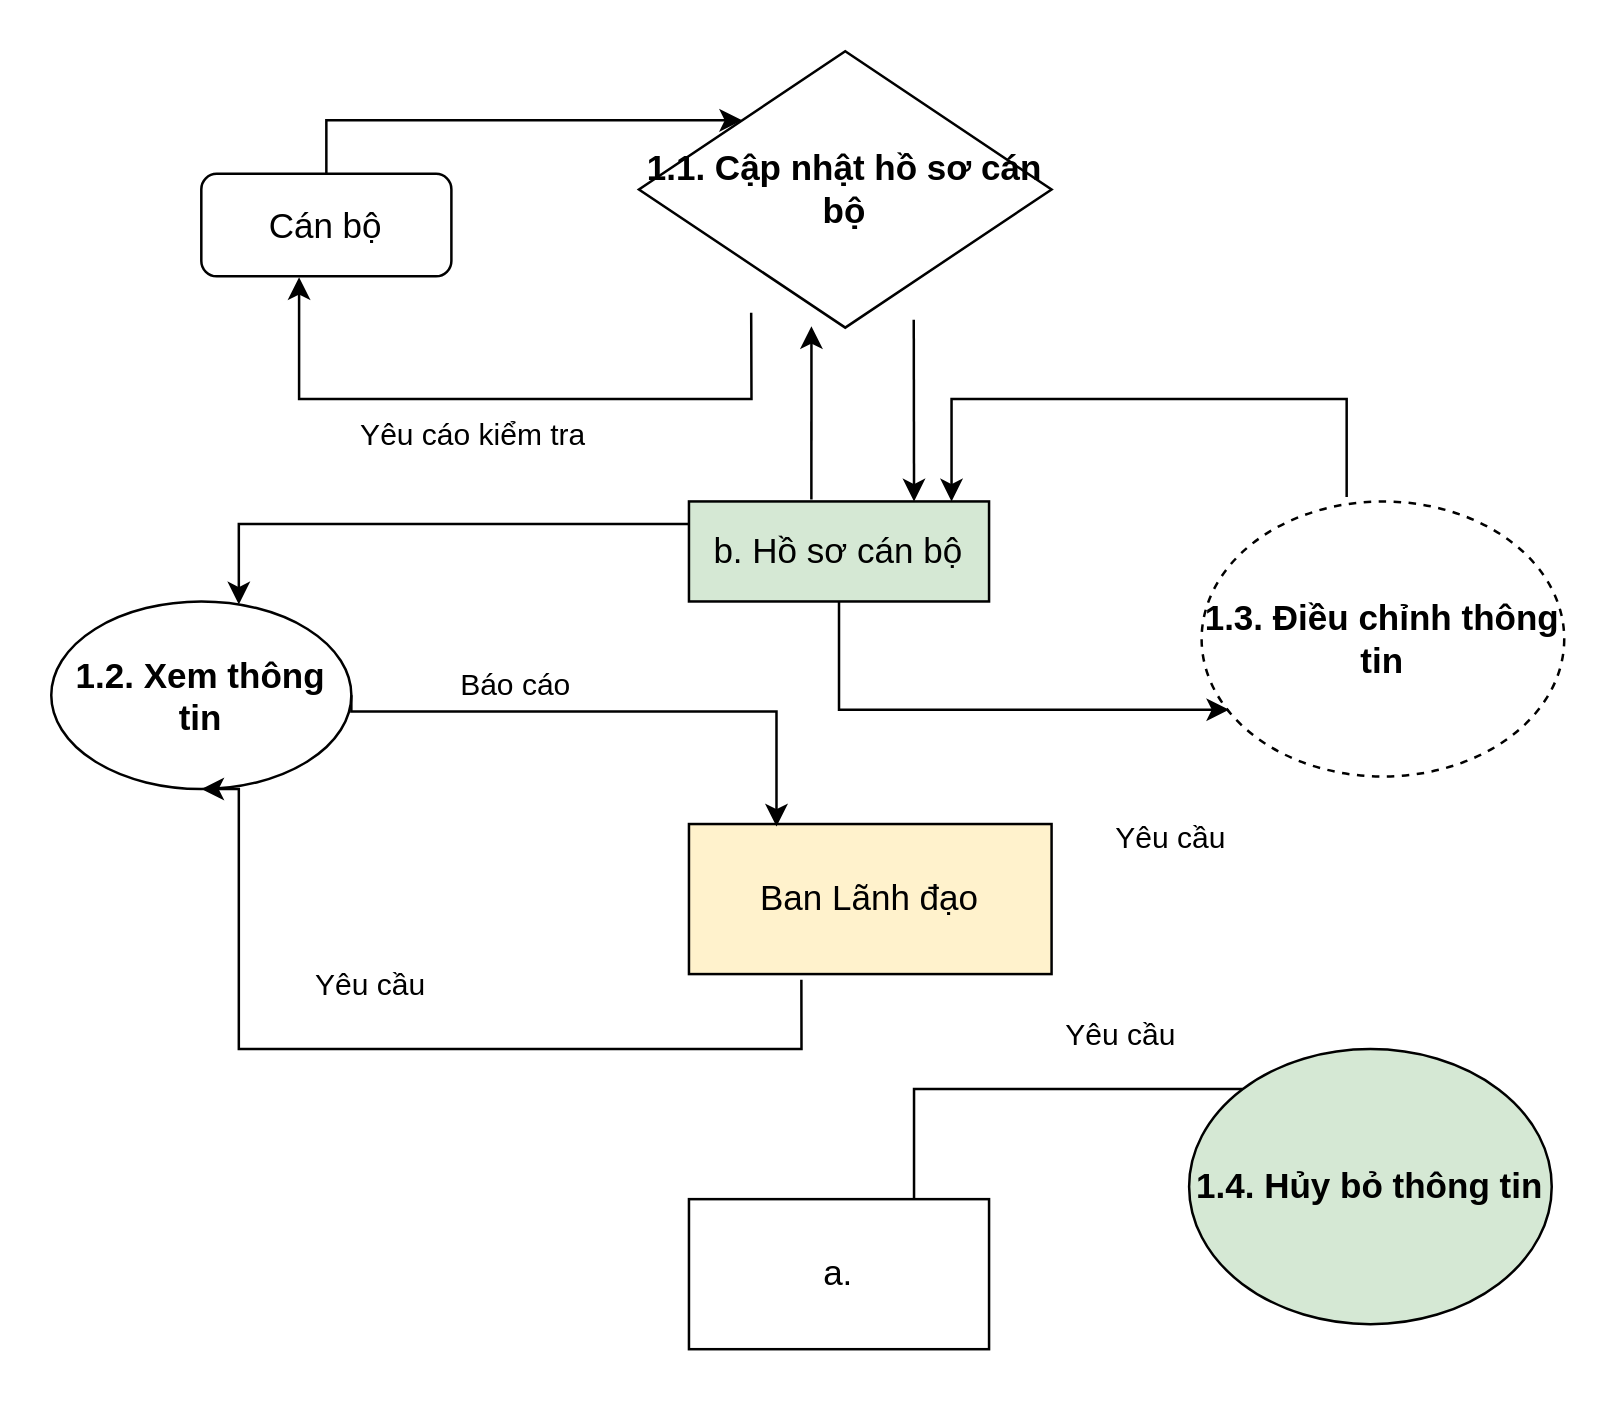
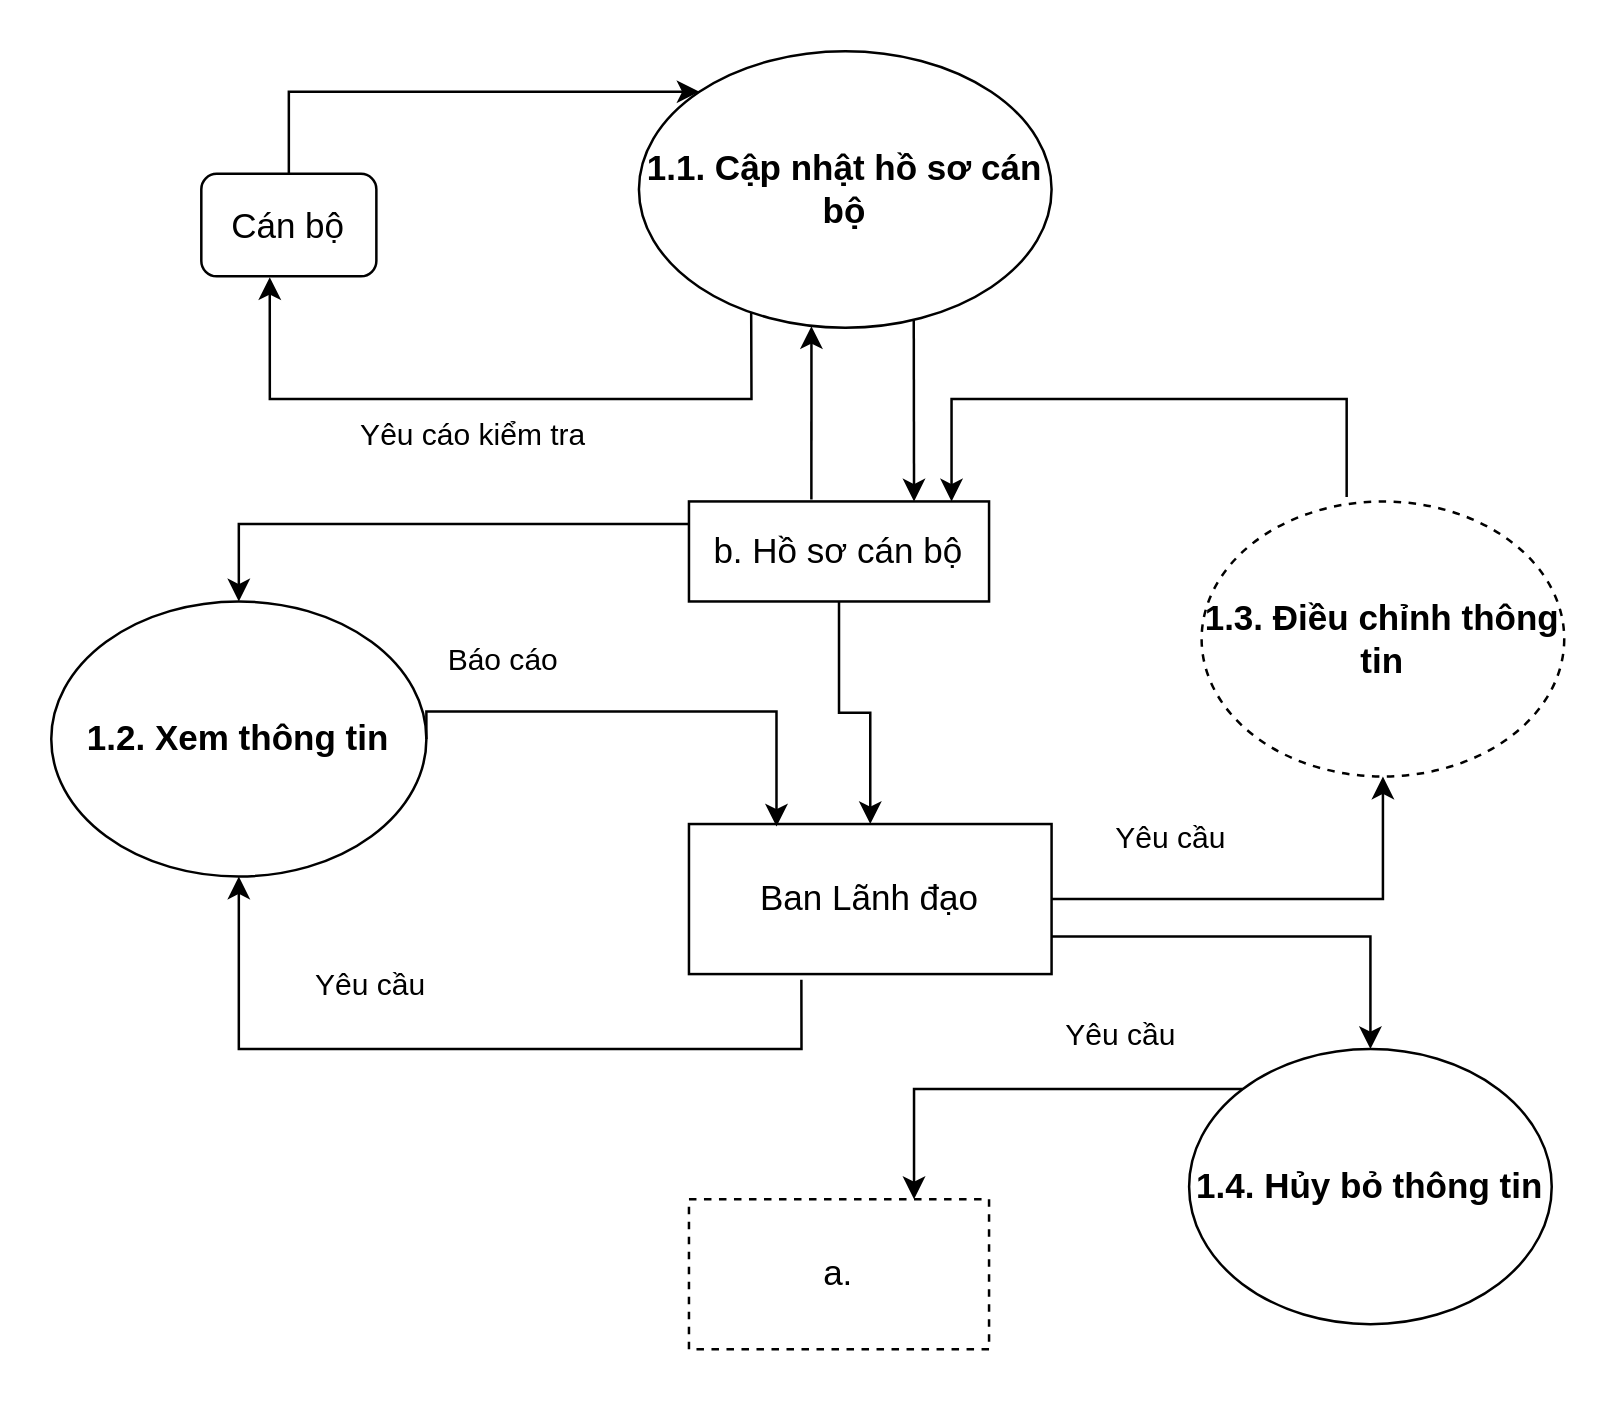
  <mxCell id="0" />
  <mxCell id="1" parent="0" />
- <mxCell id="2" value="Cán bộ" style="rounded=1;whiteSpace=wrap;html=1;fontSize=14;" vertex="1" parent="1"><mxGeometry x="80" y="69" width="100" height="41" as="geometry" /></mxCell>
+ <mxCell id="2" value="Cán bộ" style="rounded=1;whiteSpace=wrap;html=1;fontSize=14;" vertex="1" parent="1"><mxGeometry x="80" y="69" width="70" height="41" as="geometry" /></mxCell>
  <mxCell id="3" value="Yêu cáo kiểm tra" style="text;strokeColor=none;fillColor=none;align=left;verticalAlign=middle;spacingLeft=4;spacingRight=4;overflow=hidden;points=[[0,0.5],[1,0.5]];portConstraint=eastwest;rotatable=0;whiteSpace=wrap;html=1;" vertex="1" parent="1"><mxGeometry x="137.5" y="159" width="115" height="30" as="geometry" /></mxCell>
  <mxCell id="4" value="" style="edgeStyle=orthogonalEdgeStyle;rounded=0;orthogonalLoop=1;jettySize=auto;html=1;" edge="1" parent="1" source="5" target="12"><mxGeometry relative="1" as="geometry"><Array as="points"><mxPoint x="95" y="209" /></Array></mxGeometry></mxCell>
- <mxCell id="5" value="b. Hồ sơ cán bộ" style="rounded=0;whiteSpace=wrap;html=1;fontSize=14;fillColor=#d5e8d4;" vertex="1" parent="1"><mxGeometry x="275" y="200" width="120" height="40" as="geometry" /></mxCell>
- <mxCell id="6" value="Ban Lãnh đạo" style="rounded=0;whiteSpace=wrap;html=1;fontSize=14;fillColor=#fff2cc;" vertex="1" parent="1"><mxGeometry x="275" y="329" width="145" height="60" as="geometry" /></mxCell>
- <mxCell id="7" value="a." style="rounded=0;whiteSpace=wrap;html=1;fontSize=14;" vertex="1" parent="1"><mxGeometry x="275" y="479" width="120" height="60" as="geometry" /></mxCell>
- <mxCell id="8" value="Báo cáo" style="text;strokeColor=none;fillColor=none;align=left;verticalAlign=middle;spacingLeft=4;spacingRight=4;overflow=hidden;points=[[0,0.5],[1,0.5]];portConstraint=eastwest;rotatable=0;whiteSpace=wrap;html=1;" vertex="1" parent="1"><mxGeometry x="177.5" y="259" width="80" height="30" as="geometry" /></mxCell>
+ <mxCell id="5" value="b. Hồ sơ cán bộ" style="rounded=0;whiteSpace=wrap;html=1;fontSize=14;" vertex="1" parent="1"><mxGeometry x="275" y="200" width="120" height="40" as="geometry" /></mxCell>
+ <mxCell id="6" value="Ban Lãnh đạo" style="rounded=0;whiteSpace=wrap;html=1;fontSize=14;" vertex="1" parent="1"><mxGeometry x="275" y="329" width="145" height="60" as="geometry" /></mxCell>
+ <mxCell id="7" value="a." style="rounded=0;whiteSpace=wrap;html=1;fontSize=14;dashed=1;" vertex="1" parent="1"><mxGeometry x="275" y="479" width="120" height="60" as="geometry" /></mxCell>
+ <mxCell id="8" value="Báo cáo" style="text;strokeColor=none;fillColor=none;align=left;verticalAlign=middle;spacingLeft=4;spacingRight=4;overflow=hidden;points=[[0,0.5],[1,0.5]];portConstraint=eastwest;rotatable=0;whiteSpace=wrap;html=1;" vertex="1" parent="1"><mxGeometry x="172.5" y="249" width="80" height="30" as="geometry" /></mxCell>
  <mxCell id="9" value="Yêu cầu" style="text;strokeColor=none;fillColor=none;align=left;verticalAlign=middle;spacingLeft=4;spacingRight=4;overflow=hidden;points=[[0,0.5],[1,0.5]];portConstraint=eastwest;rotatable=0;whiteSpace=wrap;html=1;" vertex="1" parent="1"><mxGeometry x="440" y="320" width="80" height="30" as="geometry" /></mxCell>
  <mxCell id="10" value="Yêu cầu" style="text;strokeColor=none;fillColor=none;align=left;verticalAlign=middle;spacingLeft=4;spacingRight=4;overflow=hidden;points=[[0,0.5],[1,0.5]];portConstraint=eastwest;rotatable=0;whiteSpace=wrap;html=1;" vertex="1" parent="1"><mxGeometry x="120" y="379" width="80" height="30" as="geometry" /></mxCell>
  <mxCell id="11" value="Yêu cầu" style="text;strokeColor=none;fillColor=none;align=left;verticalAlign=middle;spacingLeft=4;spacingRight=4;overflow=hidden;points=[[0,0.5],[1,0.5]];portConstraint=eastwest;rotatable=0;whiteSpace=wrap;html=1;" vertex="1" parent="1"><mxGeometry x="420" y="399" width="80" height="30" as="geometry" /></mxCell>
- <mxCell id="12" value="&lt;span style=&quot;font-size: 14px; font-weight: 700;&quot;&gt;1.2. Xem thông tin&lt;/span&gt;" style="ellipse;whiteSpace=wrap;html=1;" vertex="1" parent="1"><mxGeometry x="20" y="240" width="120" height="75" as="geometry" /></mxCell>
- <mxCell id="13" value="&lt;span style=&quot;font-size: 14px; font-weight: 700;&quot;&gt;1.4. Hủy bỏ thông tin&lt;/span&gt;" style="ellipse;whiteSpace=wrap;html=1;fillColor=#d5e8d4;" vertex="1" parent="1"><mxGeometry x="475" y="419" width="145" height="110" as="geometry" /></mxCell>
+ <mxCell id="12" value="&lt;span style=&quot;font-size: 14px; font-weight: 700;&quot;&gt;1.2. Xem thông tin&lt;/span&gt;" style="ellipse;whiteSpace=wrap;html=1;" vertex="1" parent="1"><mxGeometry x="20" y="240" width="150" height="110" as="geometry" /></mxCell>
+ <mxCell id="13" value="&lt;span style=&quot;font-size: 14px; font-weight: 700;&quot;&gt;1.4. Hủy bỏ thông tin&lt;/span&gt;" style="ellipse;whiteSpace=wrap;html=1;" vertex="1" parent="1"><mxGeometry x="475" y="419" width="145" height="110" as="geometry" /></mxCell>
  <mxCell id="14" value="&lt;span style=&quot;font-size: 14px; font-weight: 700;&quot;&gt;1.3. Điều chỉnh thông tin&lt;/span&gt;" style="ellipse;whiteSpace=wrap;html=1;dashed=1;" vertex="1" parent="1"><mxGeometry x="480" y="200" width="145" height="110" as="geometry" /></mxCell>
- <mxCell id="15" value="&lt;span style=&quot;font-size: 14px; font-weight: 700;&quot;&gt;1.1. Cập nhật hồ sơ cán bộ&lt;/span&gt;" style="rhombus;whiteSpace=wrap;html=1;" vertex="1" parent="1"><mxGeometry x="255" y="20" width="165" height="110.5" as="geometry" /></mxCell>
+ <mxCell id="15" value="&lt;span style=&quot;font-size: 14px; font-weight: 700;&quot;&gt;1.1. Cập nhật hồ sơ cán bộ&lt;/span&gt;" style="ellipse;whiteSpace=wrap;html=1;" vertex="1" parent="1"><mxGeometry x="255" y="20" width="165" height="110.5" as="geometry" /></mxCell>
  <mxCell id="16" value="" style="endArrow=classic;html=1;rounded=0;entryX=0;entryY=0;entryDx=0;entryDy=0;exitX=0.5;exitY=0;exitDx=0;exitDy=0;edgeStyle=orthogonalEdgeStyle;" edge="1" parent="1" source="2" target="15"><mxGeometry width="50" height="50" relative="1" as="geometry"><mxPoint x="230" y="269" as="sourcePoint" /><mxPoint x="280" y="219" as="targetPoint" /></mxGeometry></mxCell>
  <mxCell id="17" value="" style="endArrow=classic;html=1;rounded=0;entryX=0.391;entryY=1.008;entryDx=0;entryDy=0;entryPerimeter=0;edgeStyle=orthogonalEdgeStyle;exitX=0.272;exitY=0.946;exitDx=0;exitDy=0;exitPerimeter=0;" edge="1" parent="1" source="15" target="2"><mxGeometry width="50" height="50" relative="1" as="geometry"><mxPoint x="300" y="126" as="sourcePoint" /><mxPoint x="280" y="219" as="targetPoint" /><Array as="points"><mxPoint x="300" y="129" /><mxPoint x="300" y="159" /><mxPoint x="119" y="159" /></Array></mxGeometry></mxCell>
  <mxCell id="18" value="" style="endArrow=classic;html=1;rounded=0;entryX=0.418;entryY=0.995;entryDx=0;entryDy=0;entryPerimeter=0;exitX=0.408;exitY=-0.019;exitDx=0;exitDy=0;exitPerimeter=0;" edge="1" parent="1" source="5" target="15"><mxGeometry width="50" height="50" relative="1" as="geometry"><mxPoint x="230" y="269" as="sourcePoint" /><mxPoint x="280" y="219" as="targetPoint" /></mxGeometry></mxCell>
  <mxCell id="19" value="" style="endArrow=classic;html=1;rounded=0;entryX=0.75;entryY=0;entryDx=0;entryDy=0;exitX=0.666;exitY=0.971;exitDx=0;exitDy=0;exitPerimeter=0;" edge="1" parent="1" source="15" target="5"><mxGeometry width="50" height="50" relative="1" as="geometry"><mxPoint x="230" y="269" as="sourcePoint" /><mxPoint x="280" y="219" as="targetPoint" /></mxGeometry></mxCell>
- <mxCell id="20" value="" style="endArrow=classic;html=1;rounded=0;entryX=0.076;entryY=0.757;entryDx=0;entryDy=0;entryPerimeter=0;exitX=0.5;exitY=1;exitDx=0;exitDy=0;edgeStyle=orthogonalEdgeStyle;" edge="1" parent="1" source="5" target="14"><mxGeometry width="50" height="50" relative="1" as="geometry"><mxPoint x="230" y="269" as="sourcePoint" /><mxPoint x="280" y="219" as="targetPoint" /></mxGeometry></mxCell>
- <mxCell id="23" value="" style="endArrow=none;html=1;rounded=0;entryX=0.75;entryY=0;entryDx=0;entryDy=0;exitX=0;exitY=0;exitDx=0;exitDy=0;edgeStyle=orthogonalEdgeStyle;" edge="1" parent="1" source="13" target="7"><mxGeometry width="50" height="50" relative="1" as="geometry"><mxPoint x="230" y="269" as="sourcePoint" /><mxPoint x="280" y="219" as="targetPoint" /></mxGeometry></mxCell>
+ <mxCell id="20" value="" style="endArrow=classic;html=1;rounded=0;exitX=0.5;exitY=1;exitDx=0;exitDy=0;edgeStyle=orthogonalEdgeStyle;" edge="1" parent="1" source="5" target="6"><mxGeometry width="50" height="50" relative="1" as="geometry"><mxPoint x="230" y="269" as="sourcePoint" /><mxPoint x="280" y="219" as="targetPoint" /></mxGeometry></mxCell>
+ <mxCell id="21" value="" style="endArrow=classic;html=1;rounded=0;entryX=0.5;entryY=1;entryDx=0;entryDy=0;exitX=1;exitY=0.5;exitDx=0;exitDy=0;edgeStyle=orthogonalEdgeStyle;" edge="1" parent="1" source="6" target="14"><mxGeometry width="50" height="50" relative="1" as="geometry"><mxPoint x="230" y="269" as="sourcePoint" /><mxPoint x="280" y="219" as="targetPoint" /></mxGeometry></mxCell>
+ <mxCell id="22" value="" style="endArrow=classic;html=1;rounded=0;entryX=0.5;entryY=0;entryDx=0;entryDy=0;exitX=1;exitY=0.75;exitDx=0;exitDy=0;edgeStyle=orthogonalEdgeStyle;" edge="1" parent="1" source="6" target="13"><mxGeometry width="50" height="50" relative="1" as="geometry"><mxPoint x="230" y="269" as="sourcePoint" /><mxPoint x="280" y="219" as="targetPoint" /></mxGeometry></mxCell>
+ <mxCell id="23" value="" style="endArrow=classic;html=1;rounded=0;entryX=0.75;entryY=0;entryDx=0;entryDy=0;exitX=0;exitY=0;exitDx=0;exitDy=0;edgeStyle=orthogonalEdgeStyle;" edge="1" parent="1" source="13" target="7"><mxGeometry width="50" height="50" relative="1" as="geometry"><mxPoint x="230" y="269" as="sourcePoint" /><mxPoint x="280" y="219" as="targetPoint" /></mxGeometry></mxCell>
  <mxCell id="24" value="" style="endArrow=classic;html=1;rounded=0;entryX=0.5;entryY=1;entryDx=0;entryDy=0;exitX=0.31;exitY=1.038;exitDx=0;exitDy=0;exitPerimeter=0;edgeStyle=orthogonalEdgeStyle;" edge="1" parent="1" source="6" target="12"><mxGeometry width="50" height="50" relative="1" as="geometry"><mxPoint x="230" y="269" as="sourcePoint" /><mxPoint x="280" y="219" as="targetPoint" /><Array as="points"><mxPoint x="320" y="419" /><mxPoint x="95" y="419" /></Array></mxGeometry></mxCell>
  <mxCell id="25" value="" style="endArrow=classic;html=1;rounded=0;exitX=1;exitY=0.5;exitDx=0;exitDy=0;edgeStyle=orthogonalEdgeStyle;" edge="1" parent="1" source="12"><mxGeometry width="50" height="50" relative="1" as="geometry"><mxPoint x="230" y="269" as="sourcePoint" /><mxPoint x="310" y="330" as="targetPoint" /><Array as="points"><mxPoint x="310" y="284" /><mxPoint x="310" y="330" /></Array></mxGeometry></mxCell>
  <mxCell id="26" value="" style="endArrow=classic;html=1;rounded=0;exitX=0.4;exitY=-0.016;exitDx=0;exitDy=0;exitPerimeter=0;edgeStyle=orthogonalEdgeStyle;" edge="1" parent="1" source="14"><mxGeometry width="50" height="50" relative="1" as="geometry"><mxPoint x="230" y="269" as="sourcePoint" /><mxPoint x="380" y="200" as="targetPoint" /><Array as="points"><mxPoint x="538" y="159" /><mxPoint x="380" y="159" /><mxPoint x="380" y="200" /></Array></mxGeometry></mxCell>
